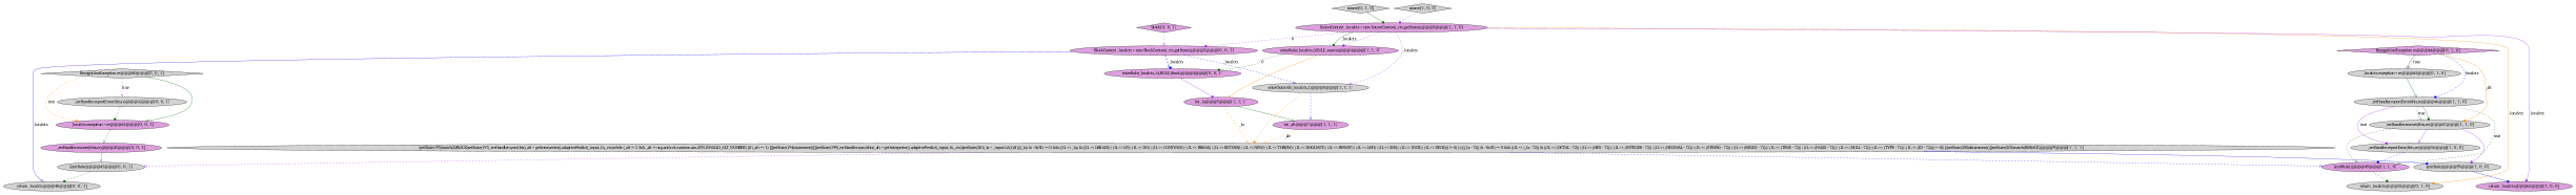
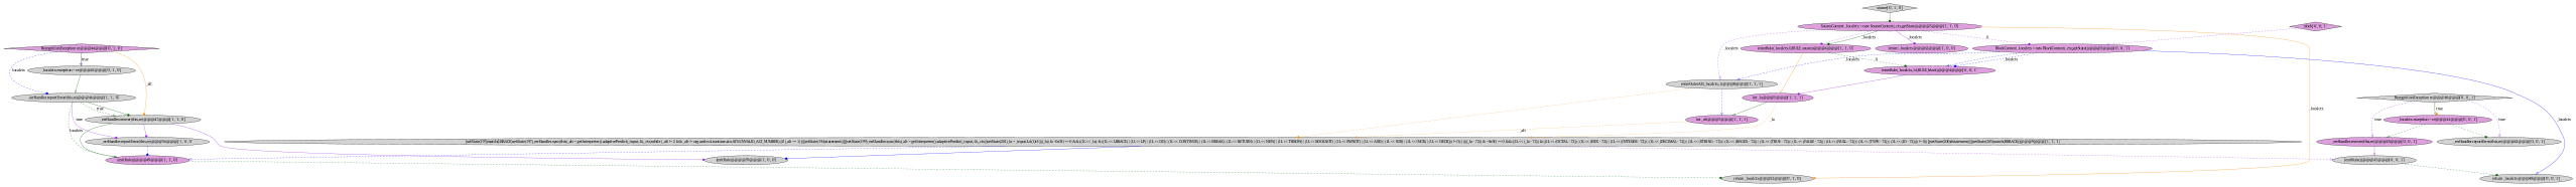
  digraph {
    fontname="PT Serif"
    node [fillcolor=lightgrey fontname="PT Serif" shape=ellipse style=filled]
    edge [arrowhead=dot color=darkgreen fontname="PT Serif" style=dashed]
    n1 [label="_errHandler.reportError(this,re)@@@46@@@['1', '1', '0']"]
    n2 [fillcolor=plum label="{exitRule()}@@@49@@@['1', '1', '0']"]
    n3 [label="_errHandler.recover(this,re)@@@47@@@['1', '1', '0']"]
    n4 [label="_errHandler.reportError(this,re)@@@56@@@['1', '0', '0']"]
    n5 [label="return _localctx@@@52@@@['0', '1', '0']"]
    n6 [label="{exitRule()}@@@59@@@['1', '0', '0']"]
    n7 [label="{setState(193)match(LBRACK)setState(197)_errHandler.sync(this)_alt = getInterpreter().adaptivePredict(_input,16,_ctx)while (_alt != 2 && _alt != org.antlr.v4.runtime.atn.ATN.INVALID_ALT_NUMBER) {if (_alt == 1) {{{setState(194)statement()}}}setState(199)_errHandler.sync(this)_alt = getInterpreter().adaptivePredict(_input,16,_ctx)}setState(201)_la = _input.LA(1)if ((((_la) & ~0x3f) == 0 && ((1L << _la) & ((1L << LBRACE) | (1L << LP) | (1L << DO) | (1L << CONTINUE) | (1L << BREAK) | (1L << RETURN) | (1L << NEW) | (1L << THROW) | (1L << BOOLNOT) | (1L << BWNOT) | (1L << ADD) | (1L << SUB) | (1L << INCR) | (1L << DECR))) != 0) || ((((_la - 72)) & ~0x3f) == 0 && ((1L << (_la - 72)) & ((1L << (OCTAL - 72)) | (1L << (HEX - 72)) | (1L << (INTEGER - 72)) | (1L << (DECIMAL - 72)) | (1L << (STRING - 72)) | (1L << (REGEX - 72)) | (1L << (TRUE - 72)) | (1L << (FALSE - 72)) | (1L << (NULL - 72)) | (1L << (TYPE - 72)) | (1L << (ID - 72)))) != 0)) {{setState(200)dstatement()}}setState(203)match(RBRACK)}@@@9@@@['1', '1', '1']"]
    n8 [label="{exitRule()}@@@45@@@['0', '0', '1']"]
    n9 [fillcolor=plum label="return _localctx@@@62@@@['1', '0', '0']"]
    n10 [label="return _localctx@@@48@@@['0', '0', '1']"]
    n11 [fillcolor=plum label="enterRule(_localctx,14,RULE_block)@@@4@@@['0', '0', '1']"]
    n12 [fillcolor=plum label="int _la@@@5@@@['1', '1', '1']"]
    n13 [fillcolor=plum label="int _alt@@@7@@@['1', '1', '1']"]
    n14 [fillcolor=plum label="BlockContext _localctx = new BlockContext(_ctx,getState())@@@3@@@['0', '0', '1']"]
    n15 [label="enterOuterAlt(_localctx,1)@@@8@@@['1', '1', '1']"]
    n16 [fillcolor=plum label="_errHandler.recover(this,re)@@@43@@@['0', '0', '1']"]
    n17 [fillcolor=plum label="RecognitionException re@@@44@@@['0', '1', '0']" shape=diamond]
    n18 [label="_localctx.exception = re@@@45@@@['0', '1', '0']"]
    n19 [fillcolor=plum label="block['0', '0', '1']" shape=diamond]
    n20 [fillcolor=plum label="enterRule(_localctx,0,RULE_source)@@@4@@@['1', '1', '0']"]
    n21 [label="_errHandler.reportError(this,re)@@@42@@@['0', '0', '1']"]
    n22 [label="source['0', '1', '0']" shape=diamond]
    n23 [fillcolor=plum label="SourceContext _localctx = new SourceContext(_ctx,getState())@@@3@@@['1', '1', '0']"]
-   n24 [label="source['1', '0', '0']" shape=diamond]
    n25 [label="RecognitionException re@@@40@@@['0', '0', '1']" shape=diamond]
    n26 [fillcolor=plum label="_localctx.exception = re@@@41@@@['0', '0', '1']"]
-   n1 -> n2 [arrowhead=onormal label=true]
+   n1 -> n2 [arrowhead=onormal label=localctx]
    n1 -> n3 [style=solid]
    n1 -> n3 [arrowhead=onormal label=true]
    n1 -> n4 [color=purple label=true style=solid]
    n2 -> n5
-   n3 -> n2 [arrowhead=onormal]
-   n3 -> n4 [arrowhead=onormal color=purple style=solid]
+   n3 -> n2 [arrowhead=onormal style=solid]
+   n3 -> n4 [color=purple style=solid]
    n3 -> n6 [color=purple style=solid]
    n4 -> n2 [color=blue]
-   n6 -> n9 [color=blue style=solid]
    n7 -> n2 [arrowhead=onormal color=blue]
    n7 -> n6 [color=blue style=solid]
    n7 -> n8 [arrowhead=onormal color=purple]
    n8 -> n10
    n11 -> n12 [color=purple style=solid]
    n12 -> n7 [arrowhead=onormal color=darkorange label=_la]
    n12 -> n13 [arrowhead=onormal style=solid]
    n13 -> n7 [arrowhead=onormal color=darkorange label=_alt]
    n14 -> n10 [arrowhead=onormal color=blue label=_localctx style=solid]
    n14 -> n11 [color=blue label=_localctx]
    n14 -> n11 [arrowhead=onormal color=blue]
    n14 -> n15 [arrowhead=onormal color=blue label=_localctx]
    n15 -> n7 [color=darkorange]
    n15 -> n13 [arrowhead=onormal color=blue]
    n16 -> n8 [arrowhead=onormal color=purple style=solid]
    n17 -> n1 [color=blue label=localctx]
    n17 -> n3 [color=darkorange label=_alt style=solid]
    n17 -> n18 [arrowhead=onormal style=solid]
    n17 -> n18 [arrowhead=onormal color=purple label=true]
    n18 -> n1 [arrowhead=onormal style=solid]
    n19 -> n14 [arrowhead=onormal color=purple]
    n20 -> n11 [label=0]
    n20 -> n12 [arrowhead=onormal color=darkorange style=solid]
    n22 -> n23 [style=solid]
    n23 -> n5 [color=darkorange label=_localctx style=solid]
    n23 -> n9 [color=purple label=_localctx style=solid]
    n23 -> n14 [color=purple label=0]
    n23 -> n15 [arrowhead=onormal color=purple label=_localctx]
    n23 -> n20 [color=purple]
    n23 -> n20 [label=_localctx style=solid]
-   n24 -> n23 [color=purple]
+   n25 -> n16 [arrowhead=onormal color=purple label=true]
    n25 -> n21 [arrowhead=onormal color=purple label=true]
    n25 -> n26 [arrowhead=onormal style=solid]
    n25 -> n26 [color=darkorange label=true]
    n26 -> n16 [arrowhead=onormal]
-   n21 -> n26
+   n26 -> n21
  }
